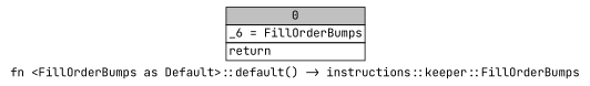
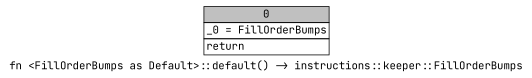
  digraph {
    fontname="JetBrains Mono"
    label=<fn &lt;FillOrderBumps as Default&gt;::default() -&gt; instructions::keeper::FillOrderBumps<br align="left"/>>
-   n1 [fontname="JetBrains Mono" label=<<table border="0" cellborder="1" cellspacing="0"><tr><td bgcolor="gray" align="center" colspan="1">0</td></tr><tr><td align="left" balign="left">_6 = FillOrderBumps<br/></td></tr><tr><td align="left">return</td></tr></table>> shape=none]
+   n1 [fontname="JetBrains Mono" label=<<table border="0" cellborder="1" cellspacing="0"><tr><td bgcolor="gray" align="center" colspan="1">0</td></tr><tr><td align="left" balign="left">_0 = FillOrderBumps<br/></td></tr><tr><td align="left">return</td></tr></table>> shape=none]
  }
